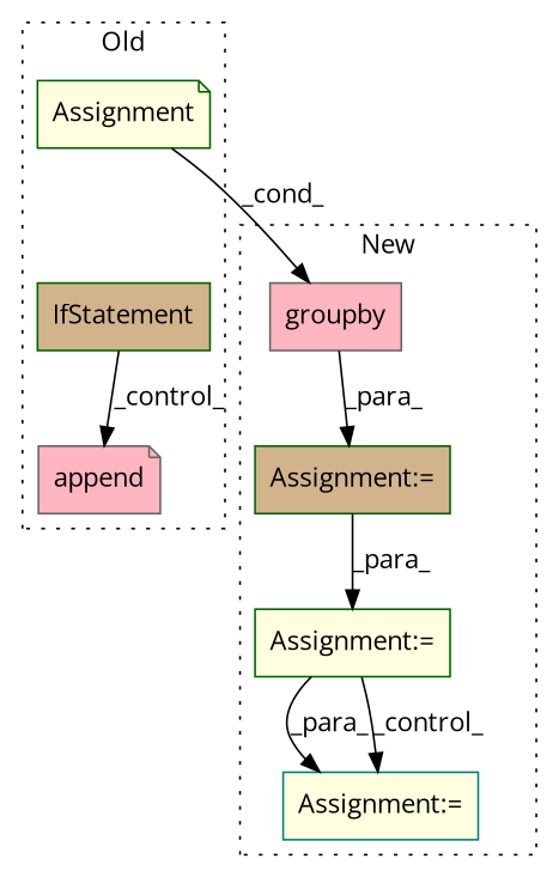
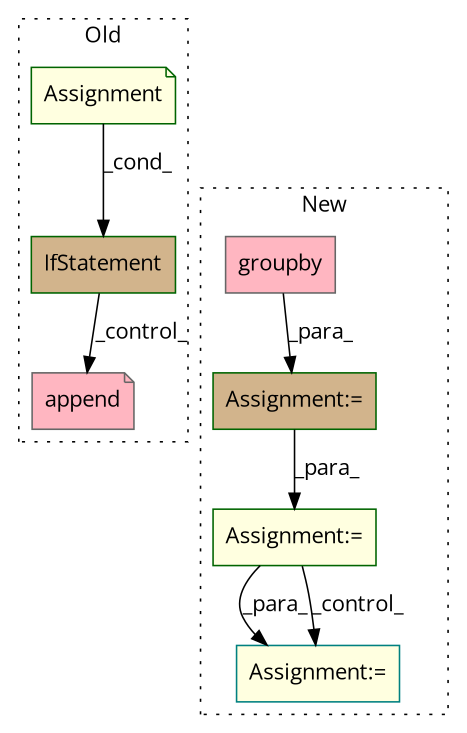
  digraph {
    fontname="Open Sans"
    node [a=7 color=darkgreen fillcolor=lightyellow fontname="Open Sans" shape=box style=filled]
    edge [fontname="Open Sans"]
    n1 [a=32 color=gray40 fillcolor=lightpink l="8,1" label=groupby s="10597,10626"]
    n2 [color=teal l="57,2" label="Assignment:=" s="10738,10851"]
    n3 [l="66,2" label="Assignment:=" s="10633,10728"]
    n4 [fillcolor=tan l=1 label="Assignment:=" s=10586]
    n5 [a=32 color=gray40 fillcolor=lightpink l="7,1" label=append s="10767,10778" shape=note]
    n6 [a=25 fillcolor=tan l="4,2" label=IfStatement s="10670,10748"]
    n7 [a=42 label=Assignment shape=note]
    subgraph cluster_1 {
      label=New
      style=dotted
      n1
      n2
      n3
      n4
    }
    subgraph cluster_2 {
      label=Old
      style=dotted
      n5
      n6
      n7
    }
    n1 -> n4 [label=_para_]
    n3 -> n2 [label=_para_]
    n3 -> n2 [label=_control_]
    n4 -> n3 [label=_para_]
    n6 -> n5 [label=_control_]
-   n7 -> n1 [label=_cond_]
+   n7 -> n6 [label=_cond_]
  }
